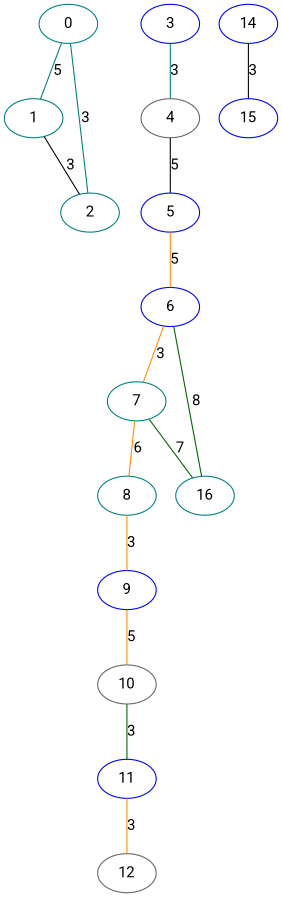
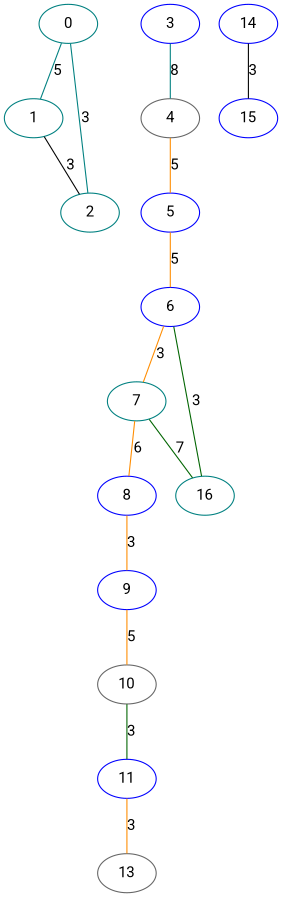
  graph {
    fontname=Roboto
    node [color=blue fontname=Roboto weight=1]
    edge [color=darkorange fontname=Roboto]
    0 [color=teal]
    1 [color=teal]
    2 [color=teal]
    4 [color=gray40]
    3
    5
    6
    7 [color=teal]
    16 [color=teal weight=4]
-   8 [color=teal]
+   8
    9
    10 [color=gray40]
    11
-   12 [color=gray40]
+   12 [color=gray40 label=13]
    14
    15
    0 -- 1 [color=teal label=5]
    1 -- 2 [color=black label=3]
    2 -- 0 [color=teal label=3]
-   4 -- 5 [color=black label=5]
-   3 -- 4 [color=teal label=3]
+   4 -- 5 [label=5]
+   3 -- 4 [color=teal label=8]
    5 -- 6 [label=5]
    6 -- 7 [label=3]
-   6 -- 16 [color=darkgreen label=8]
+   6 -- 16 [color=darkgreen label=3]
    7 -- 16 [color=darkgreen label=7]
    7 -- 8 [label=6]
    8 -- 9 [label=3]
    9 -- 10 [label=5]
    10 -- 11 [color=darkgreen label=3]
    11 -- 12 [label=3]
    14 -- 15 [color=black label=3]
  }
